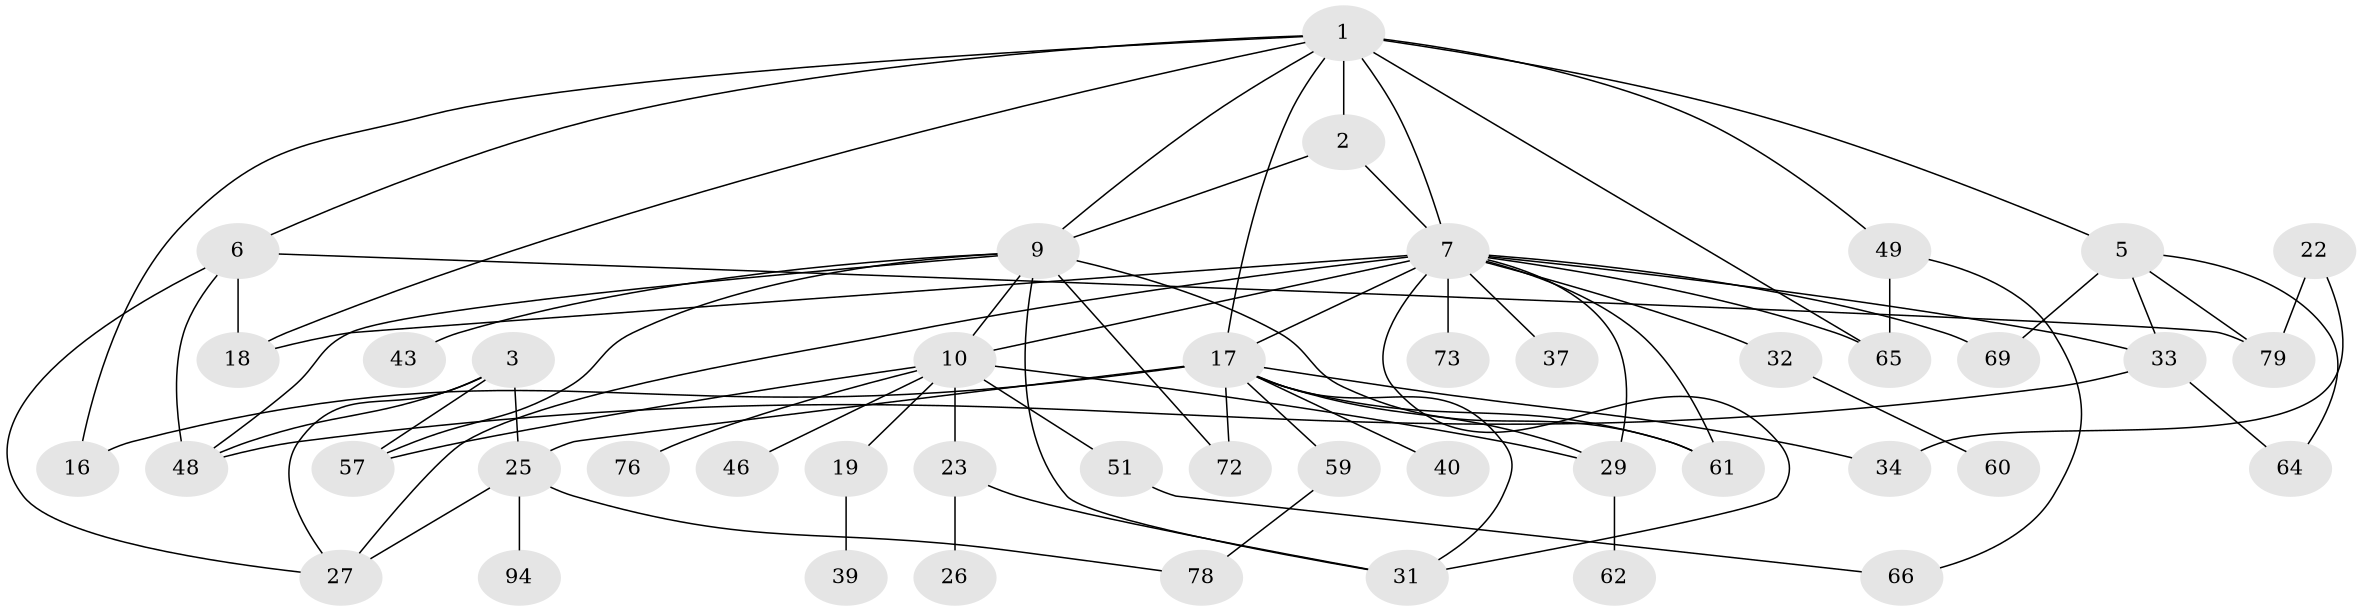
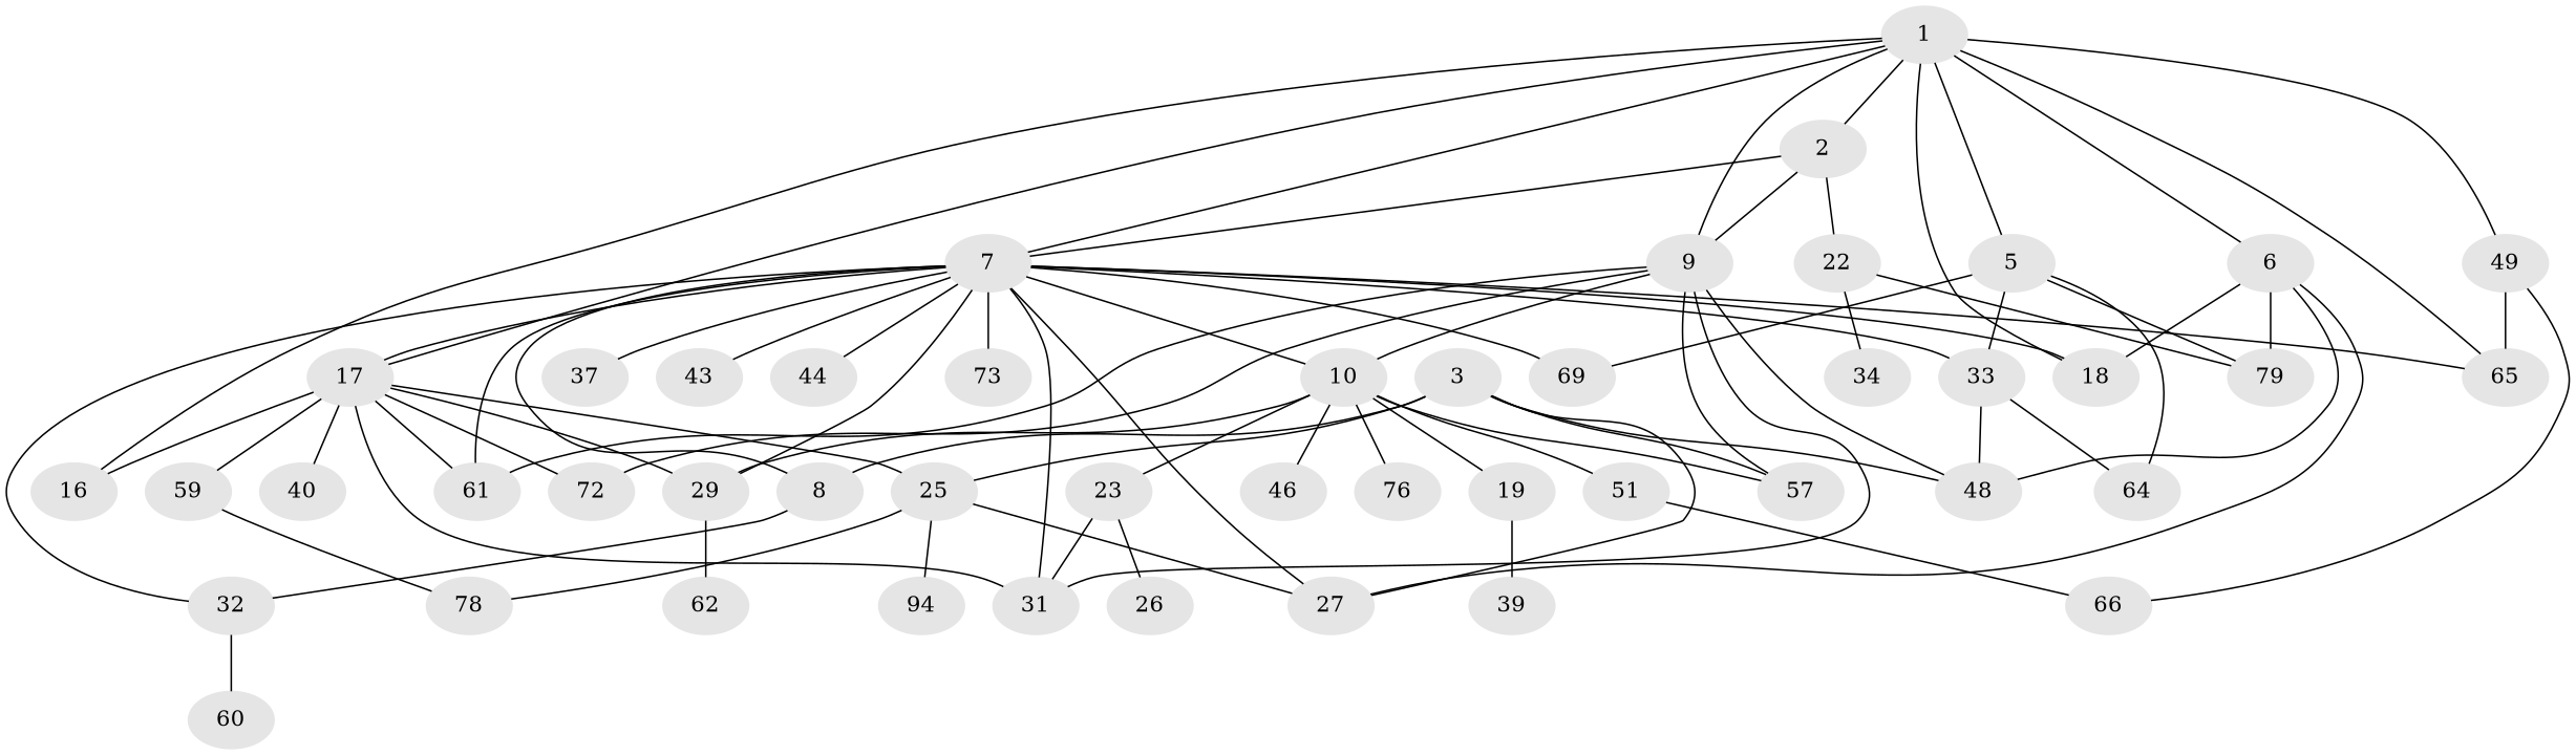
  graph {
    node [color=gray90 style=filled]
    1
    2
    5 [super="+14"]
    6 [super="+45+21+55+16"]
    7 [super="+13+15"]
    9 [super="+41"]
    17 [super="+20"]
    18
    n9 [label=16]
    49 [super="+90"]
    65
    22 [super="+28"]
    3 [super="+4"]
+   8
    25 [super="+52"]
    27 [super="+70"]
    48 [super="+82+75"]
    57
    33 [super="+35"]
    64
    69
    79
    10 [super="+12+11"]
    29 [super="+53"]
    31 [super="+67"]
    32 [super="+56"]
    37 [super="+68"]
    43
+   44
    61
    73
    72
    34 [super="+85"]
    40
    59 [super="+86"]
    66
    78
    94
    19
    23
    46
    51
    76
    62 [super="+84"]
    60
    39
    26
    1 -- 2
    1 -- 5 [weight=2]
    1 -- 6
    1 -- 7
    1 -- 9
    1 -- 17
    1 -- 18
    1 -- n9
    1 -- 49
    1 -- 65
    2 -- 7
    2 -- 9
+   2 -- 22
    5 -- 33
    5 -- 64
    5 -- 69
    5 -- 79
    6 -- 18
    6 -- 27
    6 -- 48
    6 -- 79
    7 -- 17
    7 -- 18
    7 -- 65
+   7 -- 8
    7 -- 27
    7 -- 33
    7 -- 69
    7 -- 10
    7 -- 29
    7 -- 31
    7 -- 32
    7 -- 37
-   9 -- 43
+   7 -- 43
+   7 -- 44 [weight=2]
    7 -- 61
    7 -- 73
    9 -- 48
    9 -- 57
    9 -- 10
    9 -- 31
    9 -- 61
    9 -- 72
    17 -- n9
    17 -- 25
    17 -- 29
    17 -- 31
    17 -- 61
    17 -- 72
-   17 -- 34
    17 -- 40
    17 -- 59
    49 -- 65
    49 -- 66
    22 -- 79
    22 -- 34
+   3 -- 8
    3 -- 25
    3 -- 27
    3 -- 48
    3 -- 57
+   8 -- 32
    25 -- 27
    25 -- 78
    25 -- 94
    33 -- 48
    33 -- 64
    10 -- 57
    10 -- 29 [weight=2]
    10 -- 19
    10 -- 23
    10 -- 46
    10 -- 51
    10 -- 76
    29 -- 62
    32 -- 60
    59 -- 78
    19 -- 39
    23 -- 31
    23 -- 26
    51 -- 66
  }
